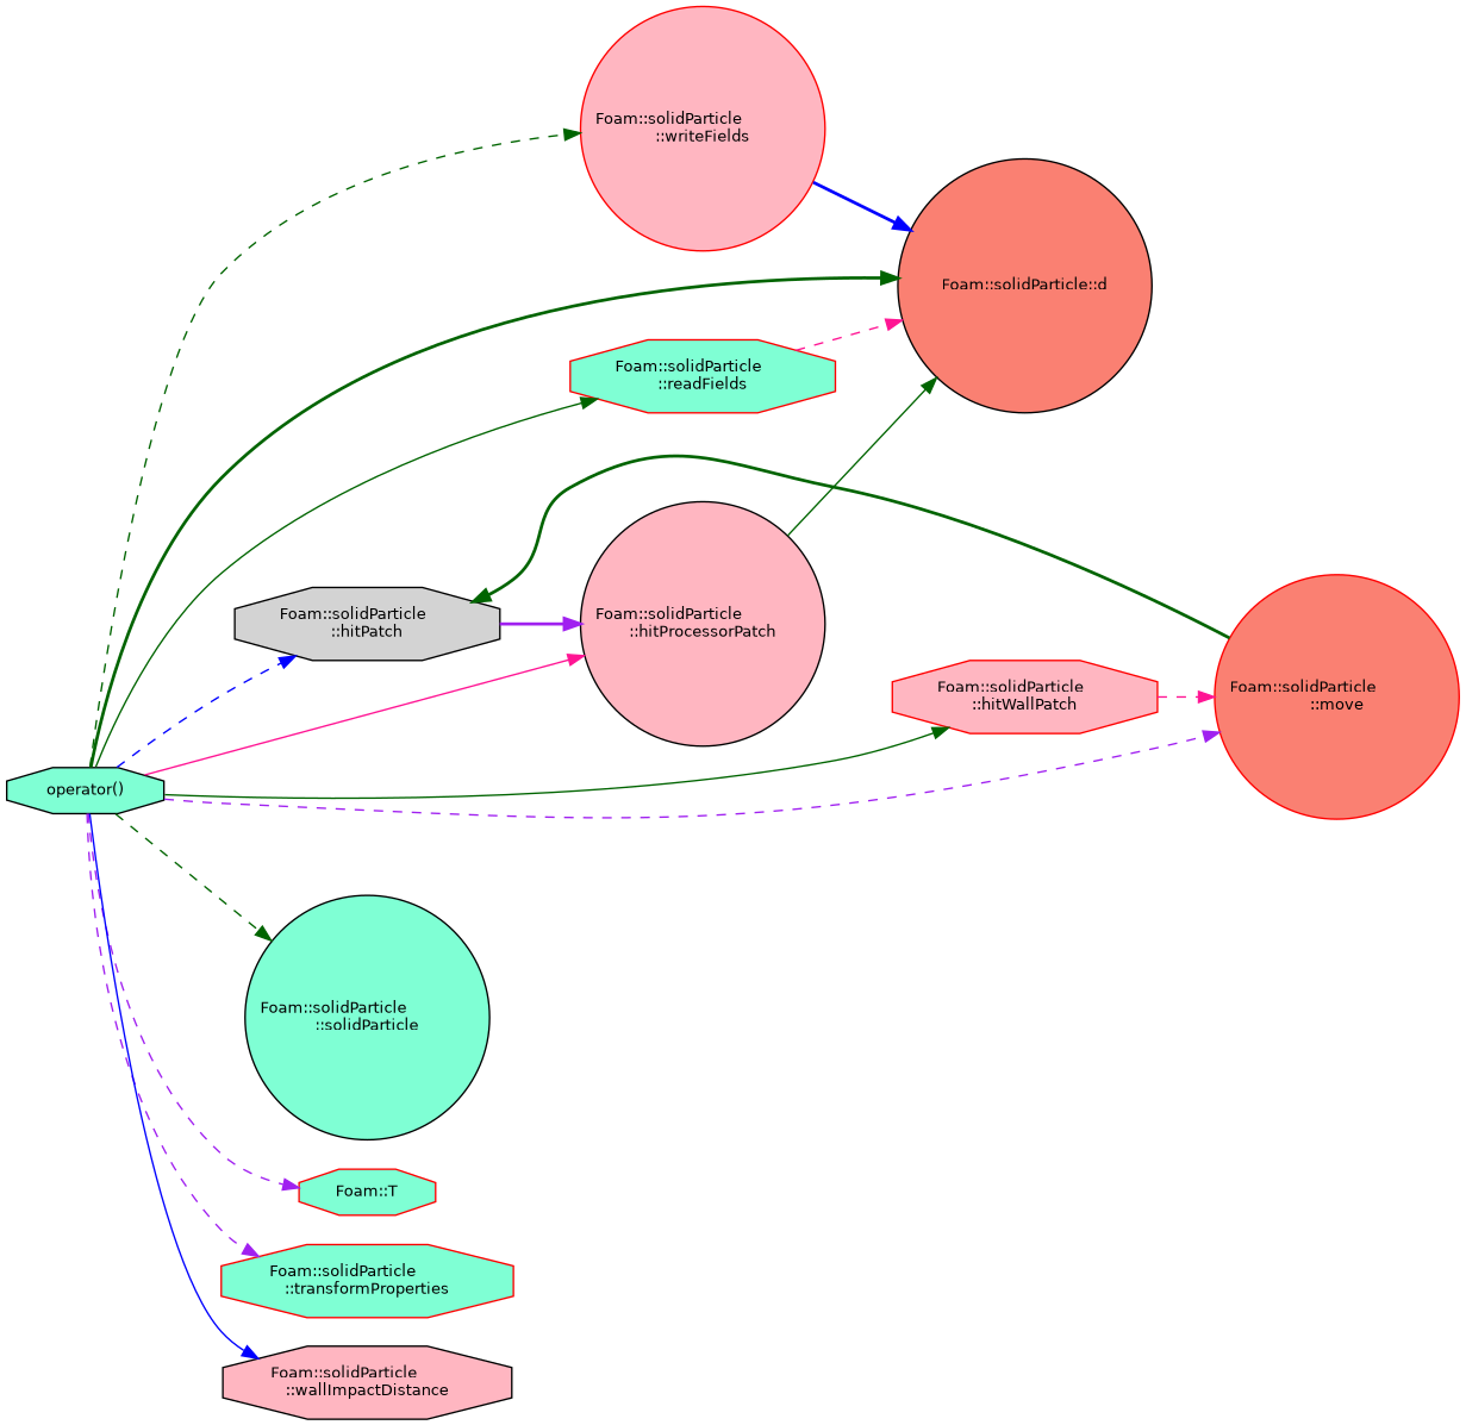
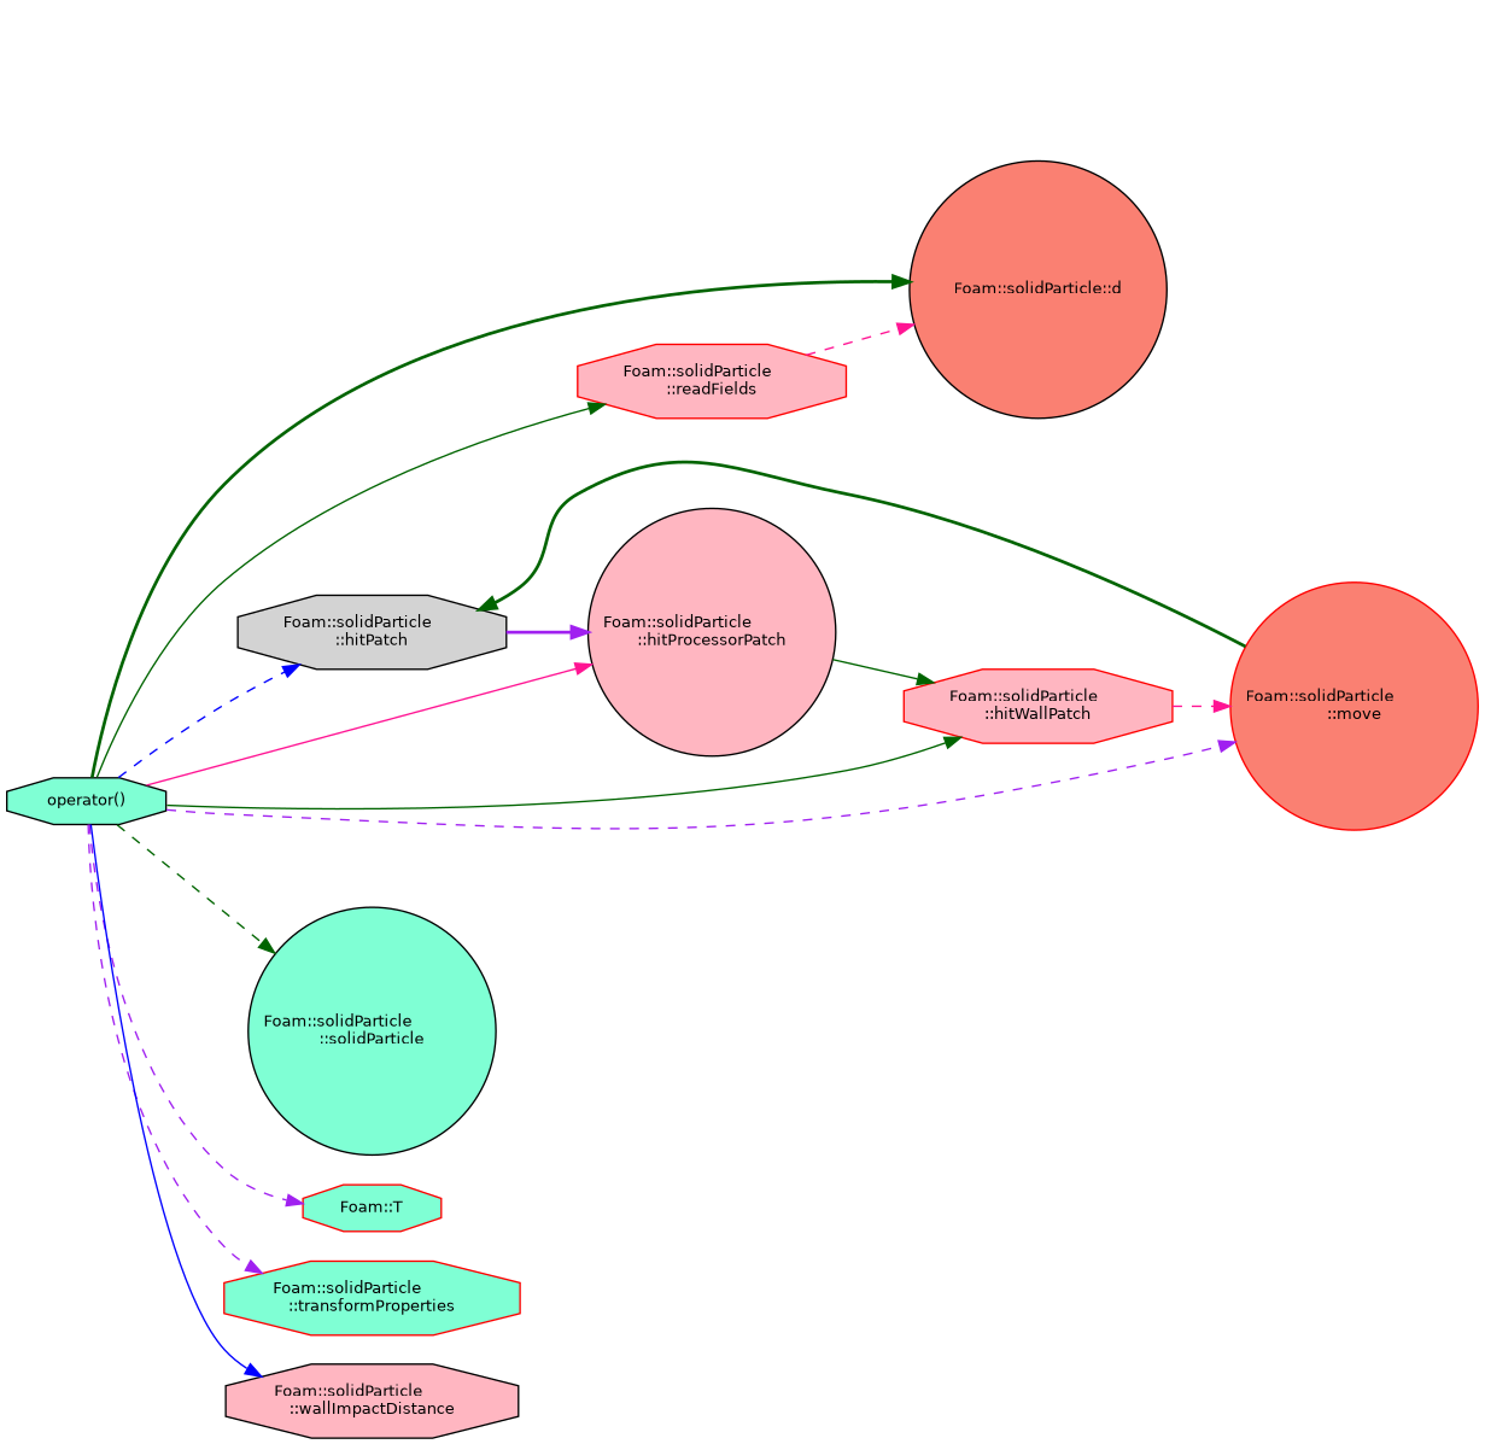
  digraph {
    rankdir=LR
    node [color=black fillcolor=lightpink fontname=Helvetica fontsize=10 shape=octagon style=filled]
    edge [color=darkgreen fontname=Helvetica fontsize=10 labelfontname=Helvetica labelfontsize=10 style=dashed]
    n1 [fillcolor=aquamarine fontcolor=black height=0.2 label="operator()" width=0.4]
    n2 [fillcolor=salmon height=0.2 label="Foam::solidParticle::d" shape=circle width=0.4]
    n3 [fillcolor=lightgrey height=0.2 label="Foam::solidParticle\l::hitPatch" width=0.4]
    n4 [height=0.2 label="Foam::solidParticle\l::hitProcessorPatch" shape=circle width=0.4]
    n5 [color=red height=0.2 label="Foam::solidParticle\l::hitWallPatch" width=0.4]
    n6 [color=red fillcolor=salmon height=0.2 label="Foam::solidParticle\l::move" shape=circle width=0.4]
-   n7 [color=red fillcolor=aquamarine height=0.2 label="Foam::solidParticle\l::readFields" width=0.4]
+   n7 [color=red height=0.2 label="Foam::solidParticle\l::readFields" width=0.4]
    n8 [fillcolor=aquamarine height=0.2 label="Foam::solidParticle\l::solidParticle" shape=circle width=0.4]
    n9 [color=red fillcolor=aquamarine height=0.2 label="Foam::T" width=0.4]
    n10 [color=red fillcolor=aquamarine height=0.2 label="Foam::solidParticle\l::transformProperties" width=0.4]
    n11 [height=0.2 label="Foam::solidParticle\l::wallImpactDistance" width=0.4]
-   n12 [color=red height=0.2 label="Foam::solidParticle\l::writeFields" shape=circle width=0.4]
    n1 -> n2 [style=bold]
    n1 -> n3 [color=blue]
    n1 -> n4 [color=deeppink style=solid]
    n1 -> n5 [style=solid]
    n1 -> n6 [color=purple]
    n1 -> n7 [style=solid]
    n1 -> n8
    n1 -> n9 [color=purple]
    n1 -> n10 [color=purple]
    n1 -> n11 [color=blue style=solid]
-   n1 -> n12
    n3 -> n4 [color=purple style=bold]
-   n4 -> n2 [style=solid]
+   n4 -> n5 [style=solid]
    n5 -> n6 [color=deeppink]
    n6 -> n3 [style=bold]
    n7 -> n2 [color=deeppink]
-   n12 -> n2 [color=blue style=bold]
  }
